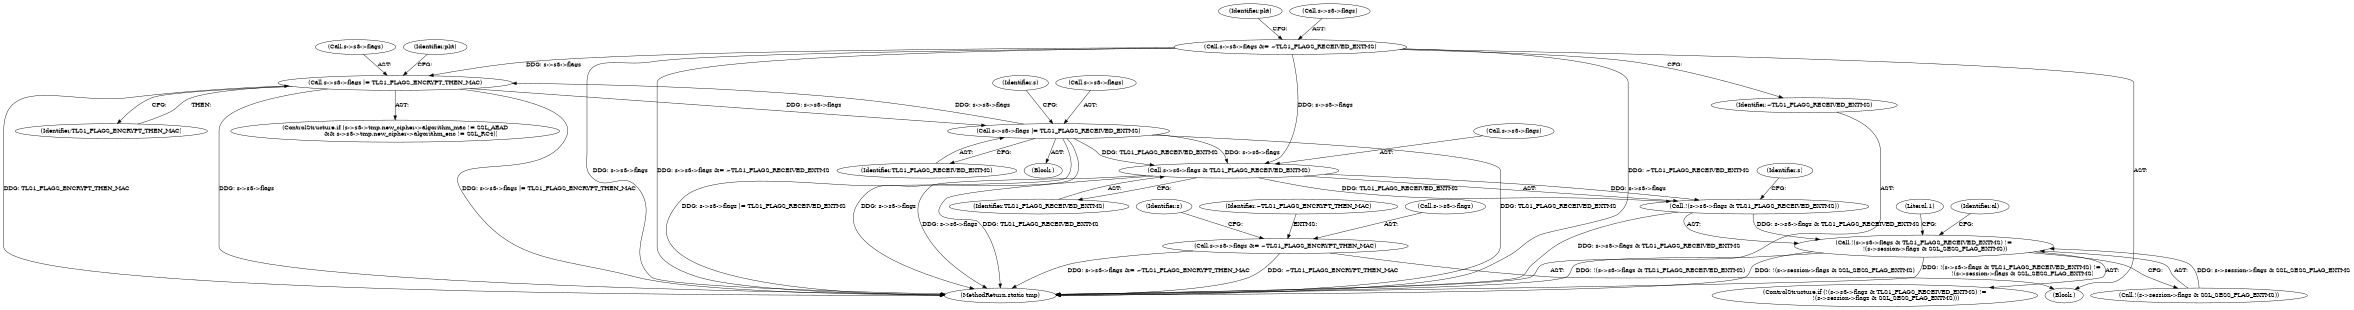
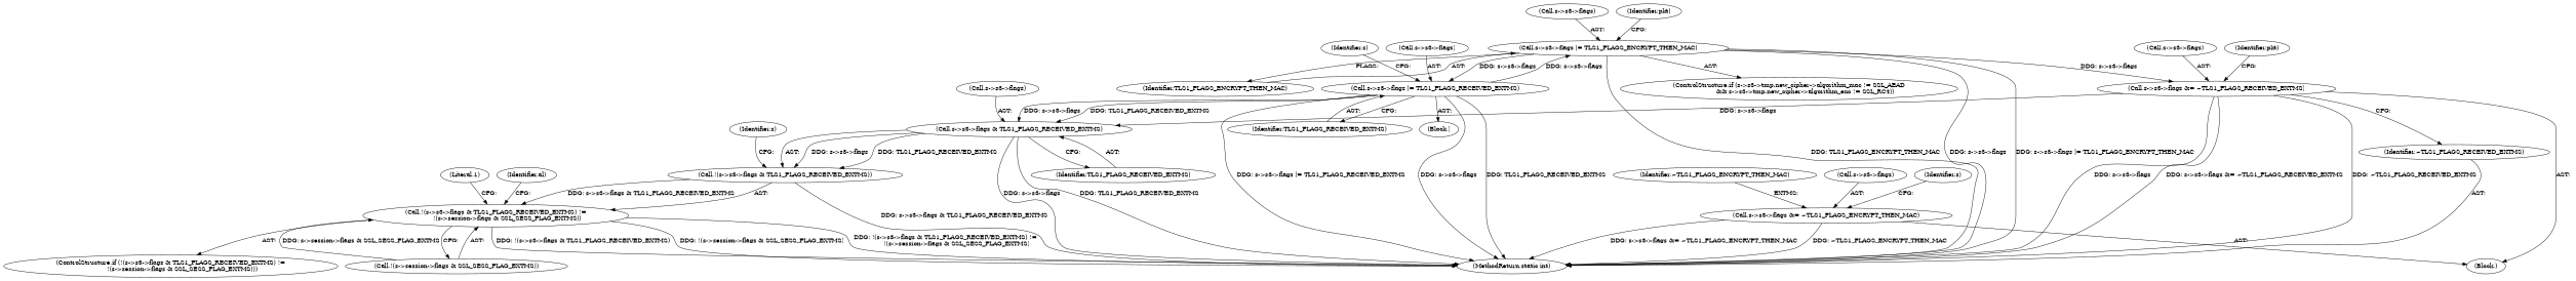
  digraph {
    n1 [label="(Call,s->s3->flags |= TLS1_FLAGS_ENCRYPT_THEN_MAC)"]
    n2 [label="(Call,s->s3->flags |= TLS1_FLAGS_RECEIVED_EXTMS)"]
    n3 [label="(Identifier,TLS1_FLAGS_ENCRYPT_THEN_MAC)"]
-   n4 [label="(MethodReturn,static tmp)"]
+   n4 [label="(MethodReturn,static int)"]
    n5 [label="(ControlStructure,if (s->s3->tmp.new_cipher->algorithm_mac != SSL_AEAD\n                 && s->s3->tmp.new_cipher->algorithm_enc != SSL_RC4))"]
    n6 [label="(Call,s->s3->flags & TLS1_FLAGS_RECEIVED_EXTMS)"]
    n7 [label="(Identifier,TLS1_FLAGS_RECEIVED_EXTMS)"]
    n8 [label="(Block,)"]
    n9 [label="(Call,!(s->s3->flags & TLS1_FLAGS_RECEIVED_EXTMS))"]
    n10 [label="(Identifier,TLS1_FLAGS_RECEIVED_EXTMS)"]
    n11 [label="(Call,s->s3->flags &= ~TLS1_FLAGS_RECEIVED_EXTMS)"]
    n12 [label="(Identifier,~TLS1_FLAGS_RECEIVED_EXTMS)"]
    n13 [label="(Block,)"]
    n14 [label="(Call,s->s3->flags &= ~TLS1_FLAGS_ENCRYPT_THEN_MAC)"]
    n15 [label="(Identifier,~TLS1_FLAGS_ENCRYPT_THEN_MAC)"]
    n16 [label="(Call,!(s->s3->flags & TLS1_FLAGS_RECEIVED_EXTMS) !=\n            !(s->session->flags & SSL_SESS_FLAG_EXTMS))"]
    n17 [label="(ControlStructure,if (!(s->s3->flags & TLS1_FLAGS_RECEIVED_EXTMS) !=\n            !(s->session->flags & SSL_SESS_FLAG_EXTMS)))"]
    n18 [label="(Call,!(s->session->flags & SSL_SESS_FLAG_EXTMS))"]
    n19 [label="(Call,s->s3->flags)"]
    n20 [label="(Literal,1)"]
    n21 [label="(Identifier,s)"]
    n22 [label="(Identifier,s)"]
    n23 [label="(Identifier,al)"]
    n24 [label="(Call,s->s3->flags)"]
    n25 [label="(Identifier,pkt)"]
    n26 [label="(Call,s->s3->flags)"]
    n27 [label="(Identifier,s)"]
    n28 [label="(Identifier,pkt)"]
    n29 [label="(Call,s->s3->flags)"]
    n30 [label="(Call,s->s3->flags)"]
    n1 -> n2 [label="DDG: s->s3->flags"]
-   n1 -> n3 [label="CFG: "]
+   n1 -> n3 [label="FLAGS: "]
    n1 -> n4 [label="DDG: TLS1_FLAGS_ENCRYPT_THEN_MAC"]
    n1 -> n4 [label="DDG: s->s3->flags"]
    n1 -> n4 [label="DDG: s->s3->flags |= TLS1_FLAGS_ENCRYPT_THEN_MAC"]
    n1 -> n5 [label="AST: "]
    n2 -> n1 [label="DDG: s->s3->flags"]
    n2 -> n4 [label="DDG: s->s3->flags |= TLS1_FLAGS_RECEIVED_EXTMS"]
    n2 -> n4 [label="DDG: s->s3->flags"]
    n2 -> n4 [label="DDG: TLS1_FLAGS_RECEIVED_EXTMS"]
    n2 -> n6 [label="DDG: s->s3->flags"]
    n2 -> n6 [label="DDG: TLS1_FLAGS_RECEIVED_EXTMS"]
    n2 -> n7 [label="CFG: "]
    n2 -> n8 [label="AST: "]
-   n3 -> n1 [label="THEN: "]
+   n3 -> n1 [label="AST: "]
    n6 -> n4 [label="DDG: s->s3->flags"]
    n6 -> n4 [label="DDG: TLS1_FLAGS_RECEIVED_EXTMS"]
    n6 -> n9 [label="AST: "]
    n6 -> n9 [label="DDG: s->s3->flags"]
    n6 -> n9 [label="DDG: TLS1_FLAGS_RECEIVED_EXTMS"]
    n6 -> n10 [label="CFG: "]
    n7 -> n2 [label="AST: "]
    n9 -> n4 [label="DDG: s->s3->flags & TLS1_FLAGS_RECEIVED_EXTMS"]
    n9 -> n16 [label="AST: "]
    n9 -> n16 [label="DDG: s->s3->flags & TLS1_FLAGS_RECEIVED_EXTMS"]
    n10 -> n6 [label="AST: "]
-   n11 -> n1 [label="DDG: s->s3->flags"]
+   n1 -> n11 [label="DDG: s->s3->flags"]
    n11 -> n4 [label="DDG: s->s3->flags"]
    n11 -> n4 [label="DDG: s->s3->flags &= ~TLS1_FLAGS_RECEIVED_EXTMS"]
    n11 -> n4 [label="DDG: ~TLS1_FLAGS_RECEIVED_EXTMS"]
    n11 -> n6 [label="DDG: s->s3->flags"]
    n11 -> n12 [label="CFG: "]
    n11 -> n13 [label="AST: "]
    n12 -> n4 [label="AST: "]
    n14 -> n4 [label="DDG: s->s3->flags &= ~TLS1_FLAGS_ENCRYPT_THEN_MAC"]
    n14 -> n4 [label="DDG: ~TLS1_FLAGS_ENCRYPT_THEN_MAC"]
    n14 -> n13 [label="AST: "]
    n15 -> n14 [label="EXTMS: "]
    n16 -> n4 [label="DDG: !(s->s3->flags & TLS1_FLAGS_RECEIVED_EXTMS)"]
    n16 -> n4 [label="DDG: !(s->session->flags & SSL_SESS_FLAG_EXTMS)"]
    n16 -> n4 [label="DDG: !(s->s3->flags & TLS1_FLAGS_RECEIVED_EXTMS) !=\n            !(s->session->flags & SSL_SESS_FLAG_EXTMS)"]
    n16 -> n17 [label="AST: "]
    n16 -> n18 [label="CFG: "]
    n18 -> n16 [label="AST: "]
    n18 -> n16 [label="DDG: s->session->flags & SSL_SESS_FLAG_EXTMS"]
    n19 -> n14 [label="AST: "]
    n20 -> n16 [label="CFG: "]
    n21 -> n2 [label="CFG: "]
    n22 -> n14 [label="CFG: "]
    n23 -> n16 [label="CFG: "]
    n24 -> n1 [label="AST: "]
    n25 -> n1 [label="CFG: "]
    n26 -> n6 [label="AST: "]
    n27 -> n9 [label="CFG: "]
    n28 -> n11 [label="CFG: "]
    n29 -> n2 [label="AST: "]
    n30 -> n11 [label="AST: "]
  }
